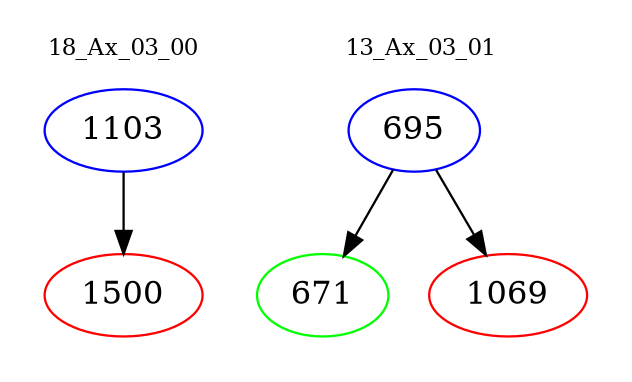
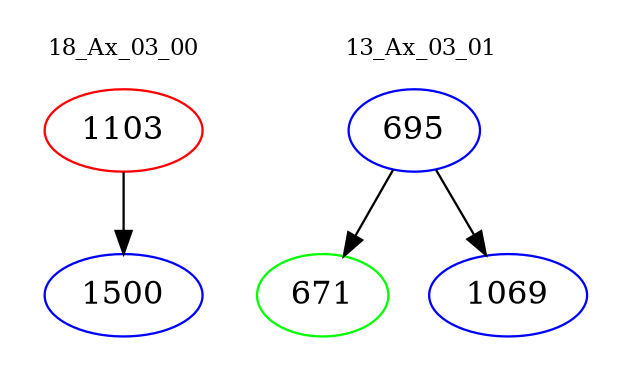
  digraph {
    node [color=blue]
    edge [color=black]
-   n1 [label=1103]
-   n2 [color=red label=1500]
+   n1 [color=red label=1103]
+   n2 [label=1500]
    n3 [label=695]
    n4 [color=green label=671]
-   n5 [color=red label=1069]
+   n5 [label=1069]
    subgraph cluster_1 {
      color=white
      fontsize=10
      label="18_Ax_03_00"
      n1
      n2
    }
    subgraph cluster_2 {
      color=white
      fontsize=10
      label="13_Ax_03_01"
      n3
      n4
      n5
    }
    n1 -> n2
    n3 -> n4
    n3 -> n5
  }
